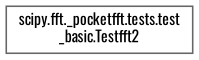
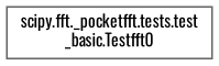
  digraph {
    rankdir=LR
    fontname=Oswald
-   n1 [color=grey40 fillcolor=white fontname=Oswald fontsize=10 height=0.2 label="scipy.fft._pocketfft.tests.test\l_basic.Testfft2" shape=box style=filled width=0.4]
+   n1 [color=grey40 fillcolor=white fontname=Oswald fontsize=10 height=0.2 label="scipy.fft._pocketfft.tests.test\l_basic.Testfft0" shape=box style=filled width=0.4]
  }
